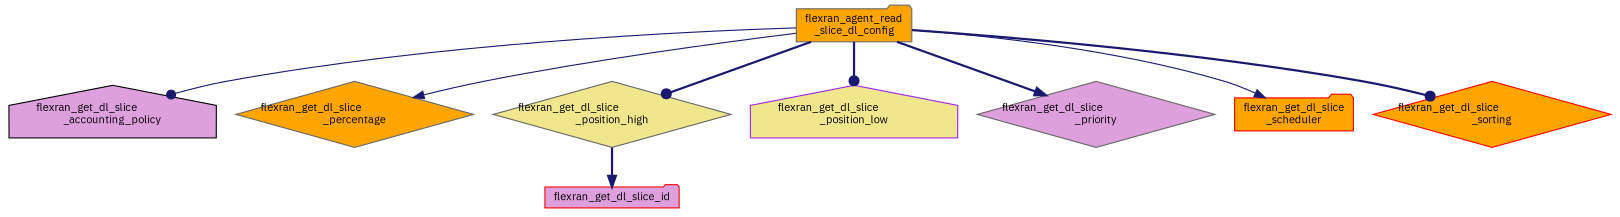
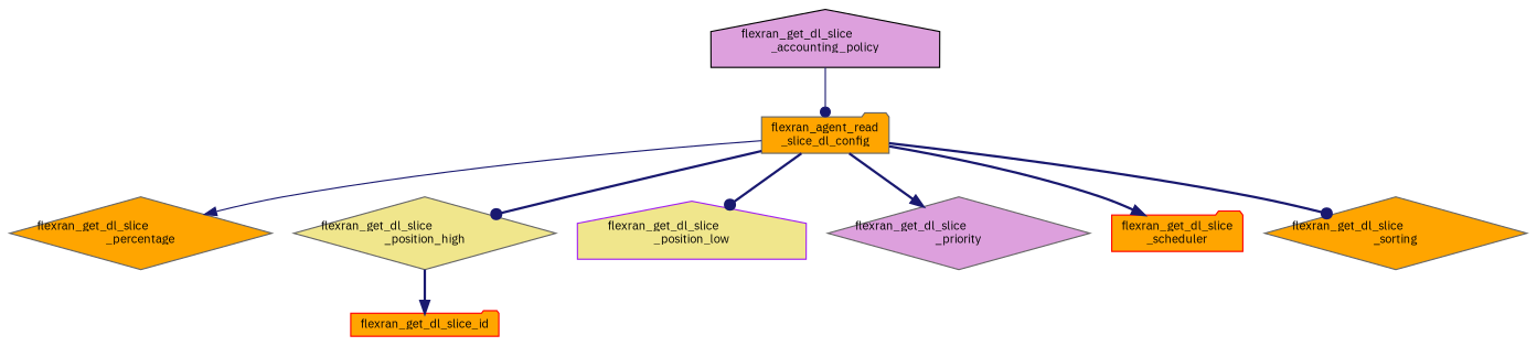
  digraph {
    fontname="IBM Plex Sans"
    rankdir=TB
    node [color=gray40 fillcolor=orange fontname="IBM Plex Sans" fontsize=10 shape=diamond style=filled]
    edge [arrowhead=dot color=midnightblue fontname="IBM Plex Sans" fontsize=10 labelfontname=Helvetica labelfontsize=10 style=bold]
    n1 [fontcolor=black height=0.2 label="flexran_agent_read\l_slice_dl_config" shape=folder width=0.4]
    n2 [color=black fillcolor=plum height=0.2 label="flexran_get_dl_slice\l_accounting_policy" shape=house width=0.4]
    n3 [height=0.2 label="flexran_get_dl_slice\l_percentage" width=0.4]
    n4 [fillcolor=khaki height=0.2 label="flexran_get_dl_slice\l_position_high" width=0.4]
    n5 [color=purple fillcolor=khaki height=0.2 label="flexran_get_dl_slice\l_position_low" shape=house width=0.4]
    n6 [fillcolor=plum height=0.2 label="flexran_get_dl_slice\l_priority" width=0.4]
    n7 [color=red height=0.2 label="flexran_get_dl_slice\l_scheduler" shape=folder width=0.4]
-   n8 [color=red height=0.2 label="flexran_get_dl_slice\l_sorting" width=0.4]
-   n9 [color=red fillcolor=plum height=0.2 label=flexran_get_dl_slice_id shape=folder width=0.4]
-   n1 -> n2 [style=solid]
+   n8 [height=0.2 label="flexran_get_dl_slice\l_sorting" width=0.4]
+   n9 [color=red height=0.2 label=flexran_get_dl_slice_id shape=folder width=0.4]
+   n2 -> n1 [style=solid]
    n1 -> n3 [arrowhead=normal style=solid]
    n1 -> n4
    n1 -> n5
    n1 -> n6 [arrowhead=normal]
-   n1 -> n7 [arrowhead=normal style=solid]
+   n1 -> n7 [arrowhead=normal]
    n1 -> n8
    n4 -> n9 [arrowhead=normal]
  }
